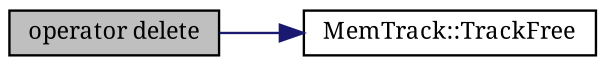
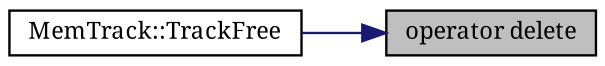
  digraph {
    rankdir=LR
    fontname="Noto Serif"
    node [color=black fontname="Noto Serif" fontsize=10 shape=record style=filled]
    n1 [fillcolor=grey75 fontcolor=black height=0.2 label="operator delete" width=0.4]
    n2 [fillcolor=white height=0.2 label="MemTrack::TrackFree" width=0.4]
-   n1 -> n2 [color=midnightblue fontname="Noto Serif" fontsize=10 labelfontname=Helvetica labelfontsize=10 style=solid]
+   n2 -> n1 [color=midnightblue fontname="Noto Serif" fontsize=10 labelfontname=Helvetica labelfontsize=10 style=solid]
  }
